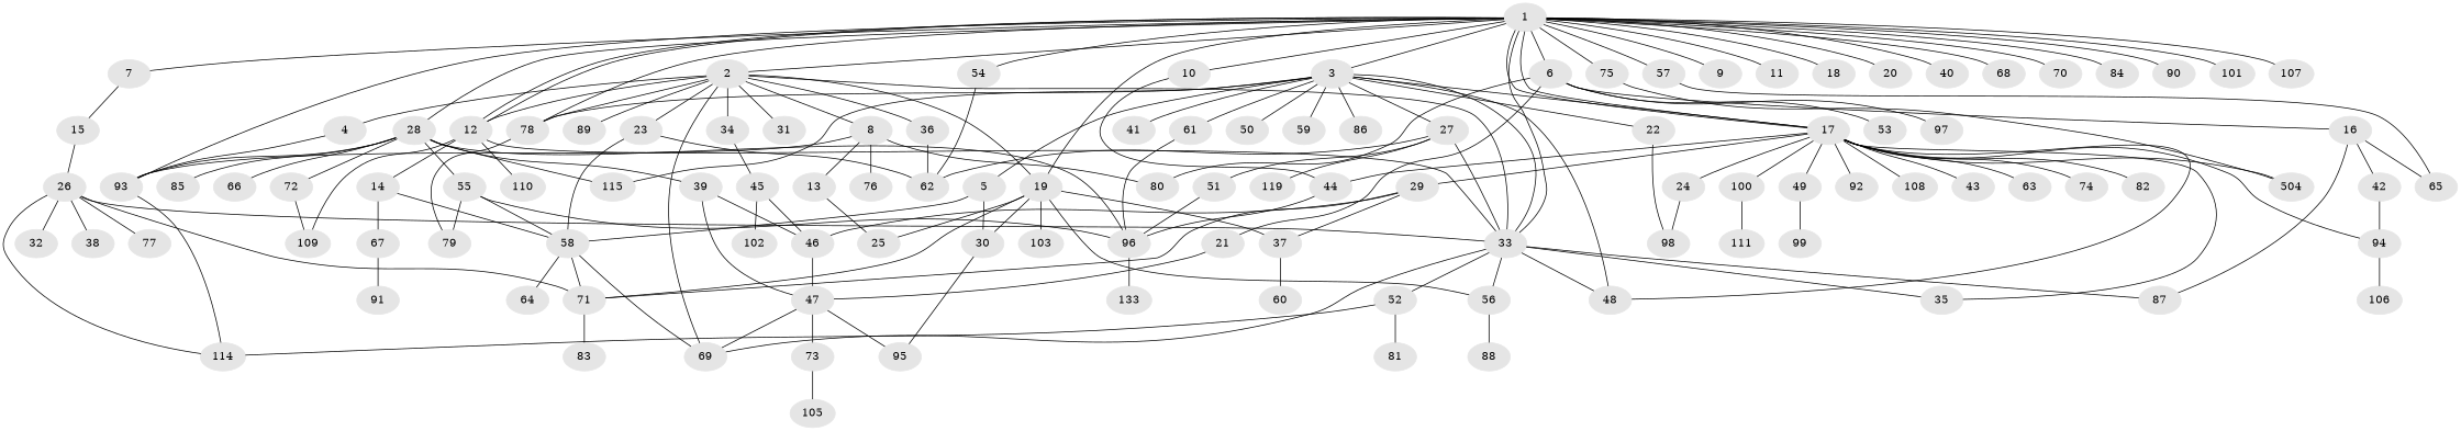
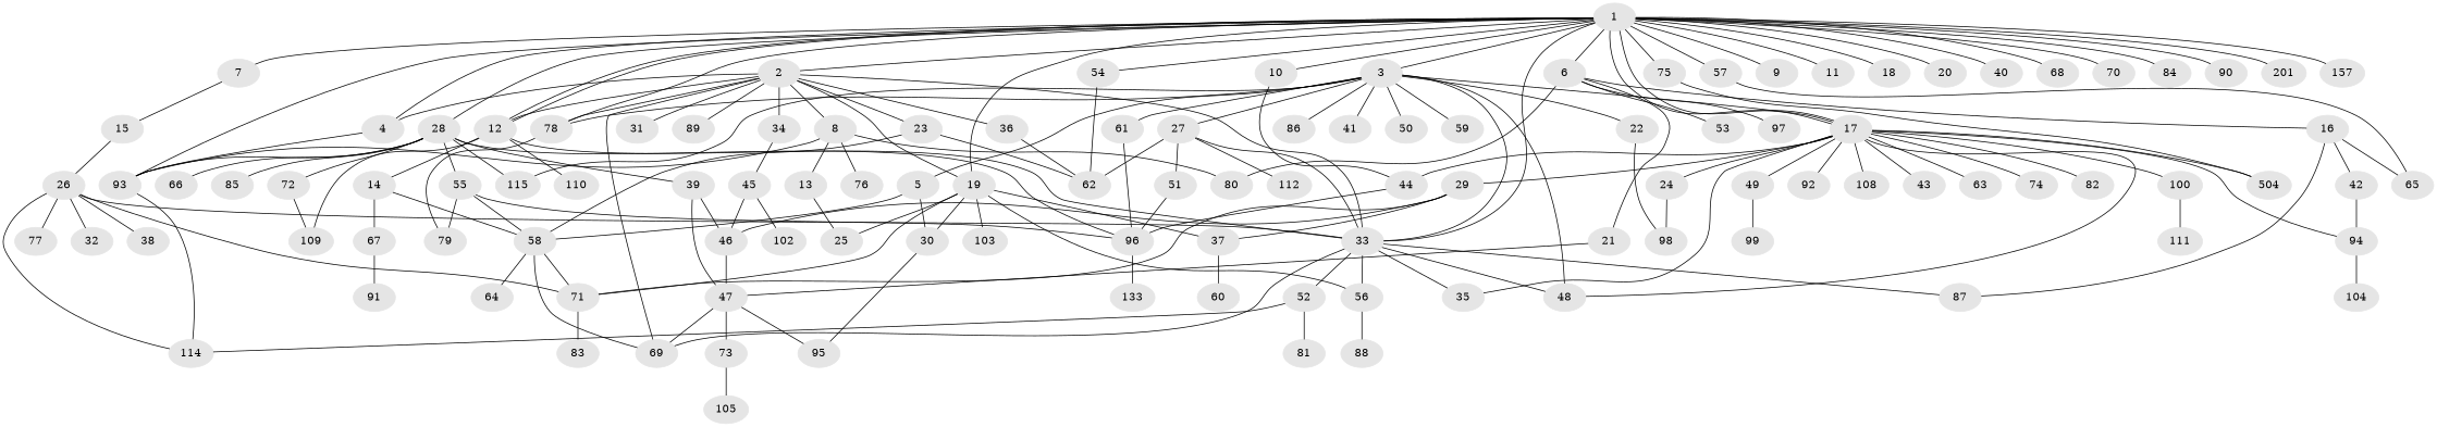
  graph {
    node [color=gray90 style=filled]
    1
    2
    3
    4
    6
    7
    9
    10
    11
    12
    17
    18
    19
    20
    28
    33
    40
    54
    57
    68
    70
    75
    78
    84
    90
    93
-   101
-   107
+   101 [label=201]
+   107 [label=157]
    8
    23
    31
    34
    36
    69
    89
    5
    22
    27
    41
    48
    50
    59
    61
    86
    115
    16
    21
    53
    80
    97
    15
    44
    14
    109
    110
    24
    29
    35
    43
    49
    63
    74
    82
    92
    94
    100
    n67 [label=504]
    108
    30
    25
    37
    56
    71
    103
    39
    55
    66
    72
    85
    96
    87
    52
    62
    65
    79
    114
    13
    76
    58
    45
    98
    51
-   112 [label=119]
+   112
    95
    64
    42
    47
    26
    67
    91
    32
    38
    77
    46
    99
-   106
+   106 [label=104]
    111
    60
    88
    83
    73
    n112 [label=133]
    81
    102
    105
    1 -- 2
    1 -- 3
+   1 -- 4
    1 -- 6
    1 -- 7
    1 -- 9
    1 -- 10
    1 -- 11
    1 -- 12
    1 -- 12
    1 -- 17
    1 -- 17
    1 -- 18
    1 -- 19
    1 -- 20
    1 -- 28
    1 -- 33
    1 -- 40
    1 -- 54
    1 -- 57
    1 -- 68
    1 -- 70
    1 -- 75
    1 -- 78
    1 -- 84
    1 -- 90
    1 -- 93
    1 -- 101
    1 -- 107
    2 -- 4
    2 -- 12
    2 -- 19
    2 -- 33
    2 -- 78
    2 -- 8
    2 -- 23
    2 -- 31
    2 -- 34
    2 -- 36
    2 -- 69
    2 -- 89
    3 -- 17
    3 -- 33
    3 -- 78
    3 -- 5
    3 -- 22
    3 -- 27
    3 -- 41
    3 -- 48
    3 -- 50
    3 -- 59
    3 -- 61
    3 -- 86
    3 -- 115
    4 -- 93
    6 -- 16
    6 -- 21
    6 -- 53
    6 -- 80
    6 -- 97
    7 -- 15
    10 -- 44
    12 -- 33
    12 -- 14
    12 -- 109
    12 -- 110
    17 -- 48
    17 -- 44
    17 -- 24
    17 -- 29
    17 -- 35
    17 -- 43
    17 -- 49
    17 -- 63
    17 -- 74
    17 -- 82
    17 -- 92
    17 -- 94
    17 -- 100
    17 -- n67
    17 -- 108
    19 -- 30
    19 -- 25
    19 -- 37
    19 -- 56
    19 -- 71
    19 -- 103
    28 -- 93
    28 -- 115
    28 -- 39
    28 -- 55
    28 -- 66
    28 -- 72
    28 -- 85
    28 -- 96
    33 -- 69
    33 -- 48
    33 -- 35
    33 -- 56
    33 -- 87
    33 -- 52
    54 -- 62
    57 -- 65
    75 -- n67
    78 -- 79
    93 -- 114
    8 -- 93
    8 -- 80
    8 -- 13
    8 -- 76
    23 -- 62
    23 -- 58
    34 -- 45
    36 -- 62
    5 -- 30
    5 -- 58
    22 -- 98
    27 -- 33
    27 -- 62
    27 -- 51
    27 -- 112
    61 -- 96
    16 -- 87
    16 -- 65
    16 -- 42
    21 -- 47
    15 -- 26
    44 -- 96
    14 -- 58
    14 -- 67
    24 -- 98
    29 -- 37
    29 -- 71
    29 -- 46
    49 -- 99
    94 -- 106
    100 -- 111
    30 -- 95
    37 -- 60
    56 -- 88
    71 -- 83
    39 -- 47
    39 -- 46
    55 -- 96
    55 -- 79
    55 -- 58
    72 -- 109
    96 -- n112
    52 -- 114
    52 -- 81
    13 -- 25
    58 -- 69
    58 -- 71
    58 -- 64
    45 -- 46
    45 -- 102
    51 -- 96
    42 -- 94
    47 -- 69
    47 -- 95
    47 -- 73
    26 -- 33
    26 -- 71
    26 -- 114
    26 -- 32
    26 -- 38
    26 -- 77
    67 -- 91
    46 -- 47
    73 -- 105
  }
